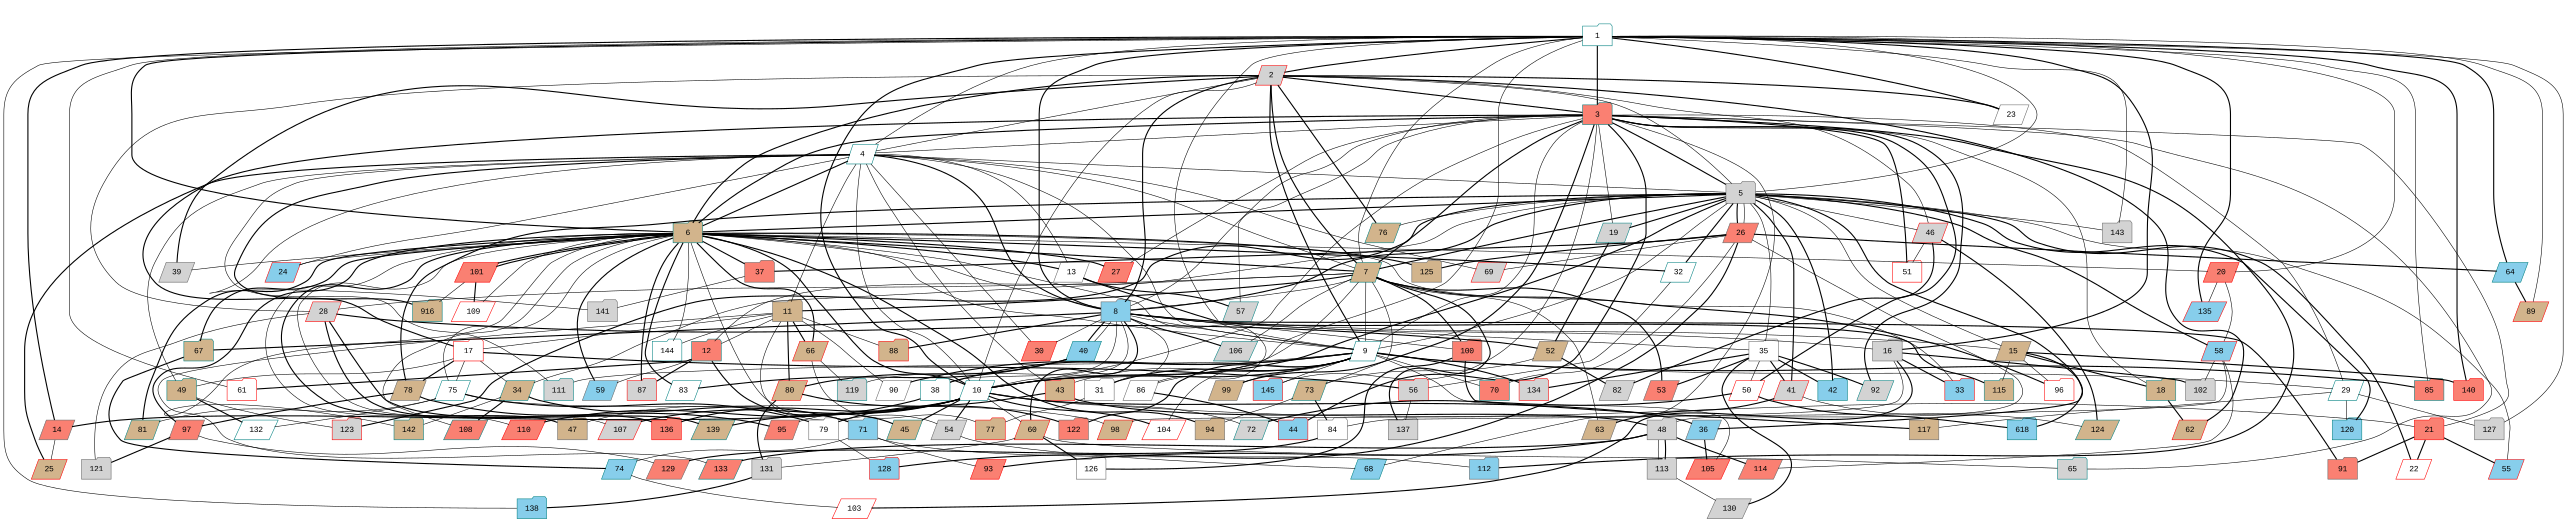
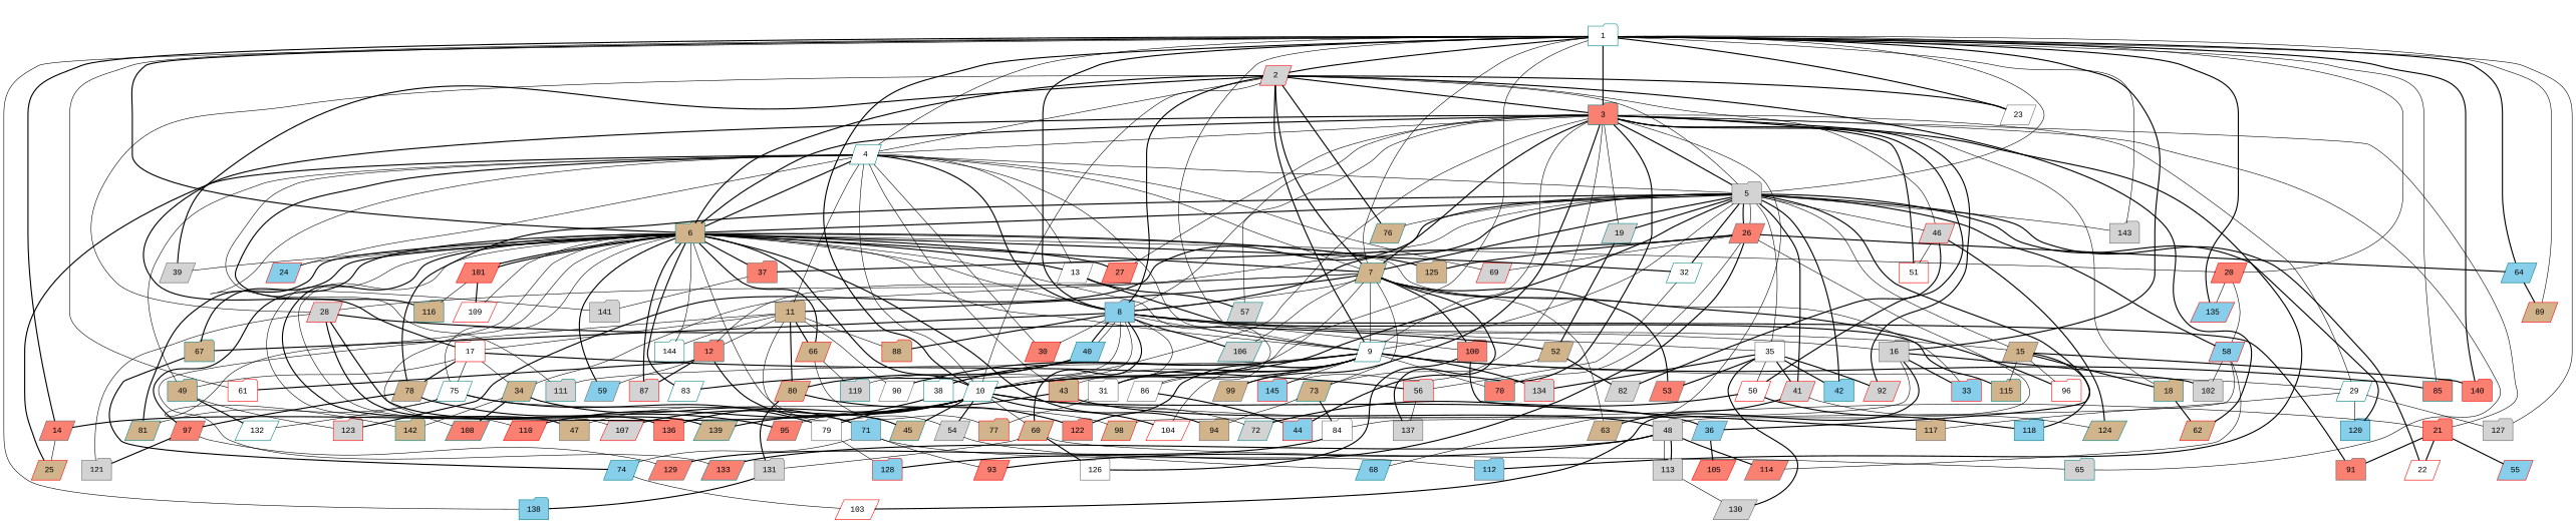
  graph {
    fontname="Liberation Mono"
    node [color=gray40 fillcolor=tan fontname="Liberation Mono" shape=parallelogram style=filled]
    edge [fontname="Liberation Mono" style=bold]
    1 [color=teal fillcolor=white shape=folder]
    2 [color=red fillcolor=lightgrey]
    3 [color=teal fillcolor=salmon shape=folder]
    4 [color=teal fillcolor=white]
    5 [fillcolor=lightgrey shape=folder]
    6 [color=teal shape=folder]
    7 [color=teal]
    8 [fillcolor=skyblue shape=folder]
    9 [color=teal fillcolor=white]
    10 [color=teal fillcolor=white]
    14 [fillcolor=salmon]
    16 [fillcolor=lightgrey shape=folder]
    20 [color=red fillcolor=salmon]
    23 [fillcolor=white]
    61 [color=red fillcolor=white shape=folder]
    64 [color=teal fillcolor=skyblue]
    85 [color=teal fillcolor=salmon shape=folder]
    89 [color=red]
    119 [color=teal fillcolor=lightgrey shape=folder]
    127 [fillcolor=lightgrey shape=folder]
    135 [color=red fillcolor=skyblue]
    138 [color=teal fillcolor=skyblue shape=folder]
    140 [color=red fillcolor=salmon shape=folder]
    143 [fillcolor=lightgrey shape=folder]
    28 [color=red fillcolor=lightgrey]
    39 [fillcolor=lightgrey]
    46 [color=red fillcolor=lightgrey]
    62 [color=red]
    76 [color=teal]
    17 [color=red fillcolor=white shape=folder]
    18 [color=teal shape=folder]
    19 [color=teal fillcolor=lightgrey]
    21 [color=red fillcolor=salmon shape=folder]
    27 [color=red fillcolor=salmon]
    29 [color=teal fillcolor=white]
    44 [color=red fillcolor=skyblue shape=folder]
    50 [color=red fillcolor=white]
    51 [color=red fillcolor=white shape=folder]
    57 [color=teal fillcolor=lightgrey]
    65 [color=teal fillcolor=lightgrey shape=folder]
    68 [color=teal fillcolor=skyblue]
-   92 [color=teal fillcolor=lightgrey]
+   92 [color=red fillcolor=lightgrey]
    99
    112 [fillcolor=skyblue shape=folder]
    145 [color=red fillcolor=skyblue shape=folder]
    11 [shape=folder]
    13 [fillcolor=white]
    24 [color=red fillcolor=skyblue]
    25 [color=red]
    30 [color=red fillcolor=salmon]
    43 [color=red shape=folder]
    49 [color=teal shape=folder]
    69 [color=red fillcolor=lightgrey]
    111 [color=teal fillcolor=lightgrey shape=folder]
-   116 [color=teal shape=folder label=916]
+   116 [color=teal shape=folder]
    141 [fillcolor=lightgrey shape=folder]
    12 [color=teal fillcolor=salmon shape=folder]
    15
    22 [color=red fillcolor=white]
    26 [fillcolor=salmon]
    32 [color=teal fillcolor=white]
    35 [fillcolor=white shape=folder]
    36 [fillcolor=skyblue]
    41 [color=red fillcolor=lightgrey]
    42 [color=teal fillcolor=skyblue shape=folder]
    55 [color=red fillcolor=skyblue]
    58 [color=red fillcolor=skyblue]
    78
    120 [color=teal fillcolor=skyblue shape=folder]
    123 [color=red fillcolor=lightgrey shape=folder]
    33 [color=red fillcolor=skyblue shape=folder]
    37 [fillcolor=salmon shape=folder]
    47 [shape=folder]
    54 [fillcolor=lightgrey]
    59 [fillcolor=skyblue]
    66 [color=red]
    67 [color=teal shape=folder]
    75 [color=teal fillcolor=white]
    81 [color=teal]
    83 [color=teal fillcolor=white]
    86 [fillcolor=white]
    87 [color=red fillcolor=lightgrey shape=folder]
    94 [shape=folder]
    97 [fillcolor=salmon]
    101 [color=red fillcolor=salmon]
    107 [color=red fillcolor=lightgrey]
    108 [color=teal fillcolor=salmon]
    109 [color=red fillcolor=white]
    110 [color=red fillcolor=salmon]
    125 [shape=folder]
    142 [color=teal shape=folder]
    144 [color=teal fillcolor=white shape=folder]
    34 [color=teal]
    53 [fillcolor=salmon]
    63
    73 [color=teal]
    96 [color=red fillcolor=white shape=folder]
    100 [fillcolor=salmon shape=folder]
    106 [color=teal fillcolor=lightgrey]
    137 [fillcolor=lightgrey shape=folder]
    31 [fillcolor=white shape=folder]
    38 [color=teal fillcolor=white shape=folder]
    40 [color=teal fillcolor=skyblue]
    60 [color=red]
    88 [color=red shape=folder]
    91 [fillcolor=salmon shape=folder]
    70 [color=teal fillcolor=salmon shape=folder]
    90 [fillcolor=white]
    104 [color=red fillcolor=white]
    105 [color=red fillcolor=salmon]
    122 [fillcolor=salmon shape=folder]
    134 [color=red fillcolor=lightgrey shape=folder]
    45 [color=teal]
    72 [color=teal fillcolor=lightgrey]
    95 [fillcolor=salmon]
    136 [color=red fillcolor=salmon shape=folder]
    139 [color=teal]
    84 [fillcolor=white shape=folder]
    102 [fillcolor=lightgrey shape=folder]
    103 [color=red fillcolor=white]
    52
    121 [fillcolor=lightgrey shape=folder]
    124 [color=teal]
    82 [fillcolor=lightgrey]
    56 [color=red fillcolor=lightgrey shape=folder]
    117 [shape=folder]
-   118 [color=teal fillcolor=skyblue shape=folder label=618]
+   118 [color=teal fillcolor=skyblue shape=folder]
    71 [fillcolor=skyblue shape=folder]
    80 [color=red]
    133 [color=teal fillcolor=salmon]
    115 [color=teal shape=folder]
    48 [fillcolor=lightgrey shape=folder]
    79 [fillcolor=white shape=folder]
    132 [color=teal fillcolor=white]
    128 [color=red fillcolor=skyblue shape=folder]
    130 [fillcolor=lightgrey]
    114 [fillcolor=salmon]
    98 [color=red]
    77 [color=red shape=folder]
    74 [color=teal fillcolor=skyblue]
    129 [fillcolor=salmon]
    126 [fillcolor=white shape=folder]
    131 [fillcolor=lightgrey shape=folder]
    93 [color=red fillcolor=salmon]
    113 [fillcolor=lightgrey shape=folder]
    1 -- 2
    1 -- 3
    1 -- 4 [style=solid]
    1 -- 5 [style=solid]
    1 -- 6
    1 -- 7 [style=solid]
    1 -- 8
    1 -- 9 [style=solid]
    1 -- 10
    1 -- 14
    1 -- 16
    1 -- 20 [style=solid]
    1 -- 23
    1 -- 61 [style=solid]
    1 -- 64
    1 -- 85 [style=solid]
    1 -- 89 [style=solid]
    1 -- 119 [style=solid]
    1 -- 127 [style=solid]
    1 -- 135
    1 -- 138 [style=solid]
    1 -- 140
    1 -- 143 [style=solid]
    2 -- 3
    2 -- 4 [style=solid]
    2 -- 5 [style=solid]
    2 -- 6
    2 -- 7
    2 -- 8
    2 -- 9
    2 -- 10 [style=solid]
    2 -- 23
    2 -- 28 [style=solid]
    2 -- 39
    2 -- 46 [style=solid]
    2 -- 62
    2 -- 76
    3 -- 4 [style=solid]
    3 -- 5
    3 -- 6
    3 -- 7
    3 -- 8 [style=solid]
    3 -- 9 [style=solid]
    3 -- 10 [style=solid]
    3 -- 17
    3 -- 18 [style=solid]
    3 -- 19 [style=solid]
    3 -- 21 [style=solid]
    3 -- 27 [style=solid]
    3 -- 29 [style=solid]
    3 -- 44
    3 -- 50
    3 -- 51
    3 -- 57 [style=solid]
    3 -- 65 [style=solid]
    3 -- 68 [style=solid]
    3 -- 92
    3 -- 99
    3 -- 112
    3 -- 145 [style=solid]
    4 -- 5 [style=solid]
    4 -- 6
    4 -- 7 [style=solid]
    4 -- 8
    4 -- 9 [style=solid]
    4 -- 10 [style=solid]
    4 -- 11 [style=solid]
    4 -- 13 [style=solid]
    4 -- 24 [style=solid]
    4 -- 25
    4 -- 30 [style=solid]
    4 -- 43 [style=solid]
    4 -- 49 [style=solid]
    4 -- 69 [style=solid]
    4 -- 111 [style=solid]
    4 -- 116
    4 -- 141 [style=solid]
    5 -- 6
    5 -- 7
    5 -- 8
    5 -- 9 [style=solid]
    5 -- 10
    5 -- 143 [style=solid]
    5 -- 46 [style=solid]
    5 -- 76 [style=solid]
    5 -- 19
    5 -- 12 [style=solid]
    5 -- 15 [style=solid]
    5 -- 22
    5 -- 26
    5 -- 26 [style=solid]
    5 -- 32
    5 -- 35 [style=solid]
    5 -- 36
    5 -- 41
    5 -- 42
-   5 -- 55 [style=solid]
    5 -- 58
    5 -- 78
    5 -- 120
    5 -- 123
    6 -- 7
    6 -- 8 [style=solid]
    6 -- 9 [style=solid]
    6 -- 10
    6 -- 20 [style=solid]
    6 -- 39 [style=solid]
    6 -- 27
    6 -- 13
    6 -- 24 [style=solid]
    6 -- 32
    6 -- 33 [style=solid]
    6 -- 37
    6 -- 47
    6 -- 54 [style=solid]
    6 -- 59
    6 -- 66
    6 -- 67
    6 -- 75 [style=solid]
    6 -- 81
    6 -- 83
    6 -- 86 [style=solid]
    6 -- 87
    6 -- 94
    6 -- 97
    6 -- 101
    6 -- 101
    6 -- 107 [style=solid]
    6 -- 108 [style=solid]
    6 -- 109 [style=solid]
    6 -- 110 [style=solid]
    6 -- 125
    6 -- 142 [style=solid]
    6 -- 144 [style=solid]
    7 -- 8 [style=solid]
    7 -- 9 [style=solid]
    7 -- 10 [style=solid]
    7 -- 28 [style=solid]
    7 -- 11
    7 -- 34 [style=solid]
    7 -- 53
    7 -- 63 [style=solid]
    7 -- 73 [style=solid]
    7 -- 96
    7 -- 100
    7 -- 106 [style=solid]
    7 -- 137
    8 -- 9 [style=solid]
    8 -- 10 [style=solid]
    8 -- 16 [style=solid]
    8 -- 30 [style=solid]
    8 -- 15 [style=solid]
    8 -- 35 [style=solid]
    8 -- 67
    8 -- 100 [style=solid]
    8 -- 106
    8 -- 31 [style=solid]
    8 -- 38 [style=solid]
    8 -- 40
    8 -- 40 [style=solid]
    8 -- 60
    8 -- 88
    8 -- 91
    9 -- 10
    9 -- 85
    9 -- 29 [style=solid]
    9 -- 99 [style=solid]
    9 -- 145 [style=solid]
    9 -- 43 [style=solid]
    9 -- 111 [style=solid]
    9 -- 86 [style=solid]
    9 -- 31
    9 -- 38
    9 -- 70 [style=solid]
    9 -- 90
    9 -- 104 [style=solid]
-   9 -- 105 [style=solid]
    9 -- 122
    9 -- 134
    10 -- 14
    10 -- 21 [style=solid]
    10 -- 36
    10 -- 47 [style=solid]
    10 -- 54
    10 -- 107
    10 -- 60 [style=solid]
    10 -- 104
    10 -- 45
    10 -- 72 [style=solid]
    10 -- 95 [style=solid]
    10 -- 136
    10 -- 139
    14 -- 25 [style=solid]
    16 -- 33
    16 -- 84 [style=solid]
    16 -- 102
    16 -- 103
    20 -- 135 [style=solid]
    20 -- 58 [style=solid]
    64 -- 89
    28 -- 136
    28 -- 139
    28 -- 52
    28 -- 121 [style=solid]
    46 -- 51 [style=solid]
    46 -- 124
    46 -- 82
    17 -- 49 [style=solid]
    17 -- 78
    17 -- 75 [style=solid]
    17 -- 34 [style=solid]
    17 -- 56
    18 -- 62
    19 -- 52
    21 -- 22
    21 -- 55
    21 -- 91
    29 -- 127 [style=solid]
    29 -- 120 [style=solid]
    29 -- 117 [style=solid]
    50 -- 72
    50 -- 118
    11 -- 17 [style=solid]
    11 -- 12 [style=solid]
    11 -- 66
    11 -- 144 [style=solid]
    11 -- 88 [style=solid]
    11 -- 90 [style=solid]
    11 -- 71 [style=solid]
    11 -- 80
    11 -- 133 [style=solid]
    13 -- 57
    13 -- 115
    43 -- 48
    43 -- 79
    49 -- 123 [style=solid]
    49 -- 132
    12 -- 61
    12 -- 59 [style=solid]
    12 -- 87
    12 -- 45
    15 -- 140
    15 -- 18
    15 -- 96 [style=solid]
    15 -- 118
    15 -- 115 [style=solid]
    26 -- 64
    26 -- 69 [style=solid]
    26 -- 37
    26 -- 125
    26 -- 70 [style=solid]
    26 -- 48 [style=solid]
    26 -- 128
    32 -- 56 [style=solid]
    35 -- 50 [style=solid]
    35 -- 92
    35 -- 41
    35 -- 42
    35 -- 53
    35 -- 134
    35 -- 130
    36 -- 105
    41 -- 63
    41 -- 124 [style=solid]
    58 -- 102 [style=solid]
    58 -- 114 [style=solid]
    58 -- 98 [style=solid]
    78 -- 97
    78 -- 95
    37 -- 141 [style=solid]
    54 -- 68 [style=solid]
    66 -- 119 [style=solid]
    66 -- 77 [style=solid]
    67 -- 74
    75 -- 81 [style=solid]
    75 -- 79
    75 -- 132 [style=solid]
    75 -- 98 [style=solid]
    86 -- 44
    97 -- 121
    97 -- 129 [style=solid]
    101 -- 116 [style=solid]
    101 -- 109
    34 -- 108
    34 -- 142 [style=solid]
    34 -- 71
    73 -- 94 [style=solid]
    73 -- 84
    100 -- 117
    100 -- 126
    31 -- 77 [style=solid]
    38 -- 110
    40 -- 83
    40 -- 80
    60 -- 65 [style=solid]
    60 -- 126
    60 -- 131 [style=solid]
    84 -- 129
    52 -- 73 [style=solid]
    52 -- 82
    56 -- 137 [style=solid]
    71 -- 112 [style=solid]
    71 -- 74 [style=solid]
    71 -- 93 [style=solid]
    80 -- 122
    80 -- 131
    48 -- 133
    48 -- 114
    48 -- 93
    48 -- 113 [style=solid]
    48 -- 113
    79 -- 128 [style=solid]
    74 -- 103 [style=solid]
    131 -- 138
    113 -- 130 [style=solid]
  }
